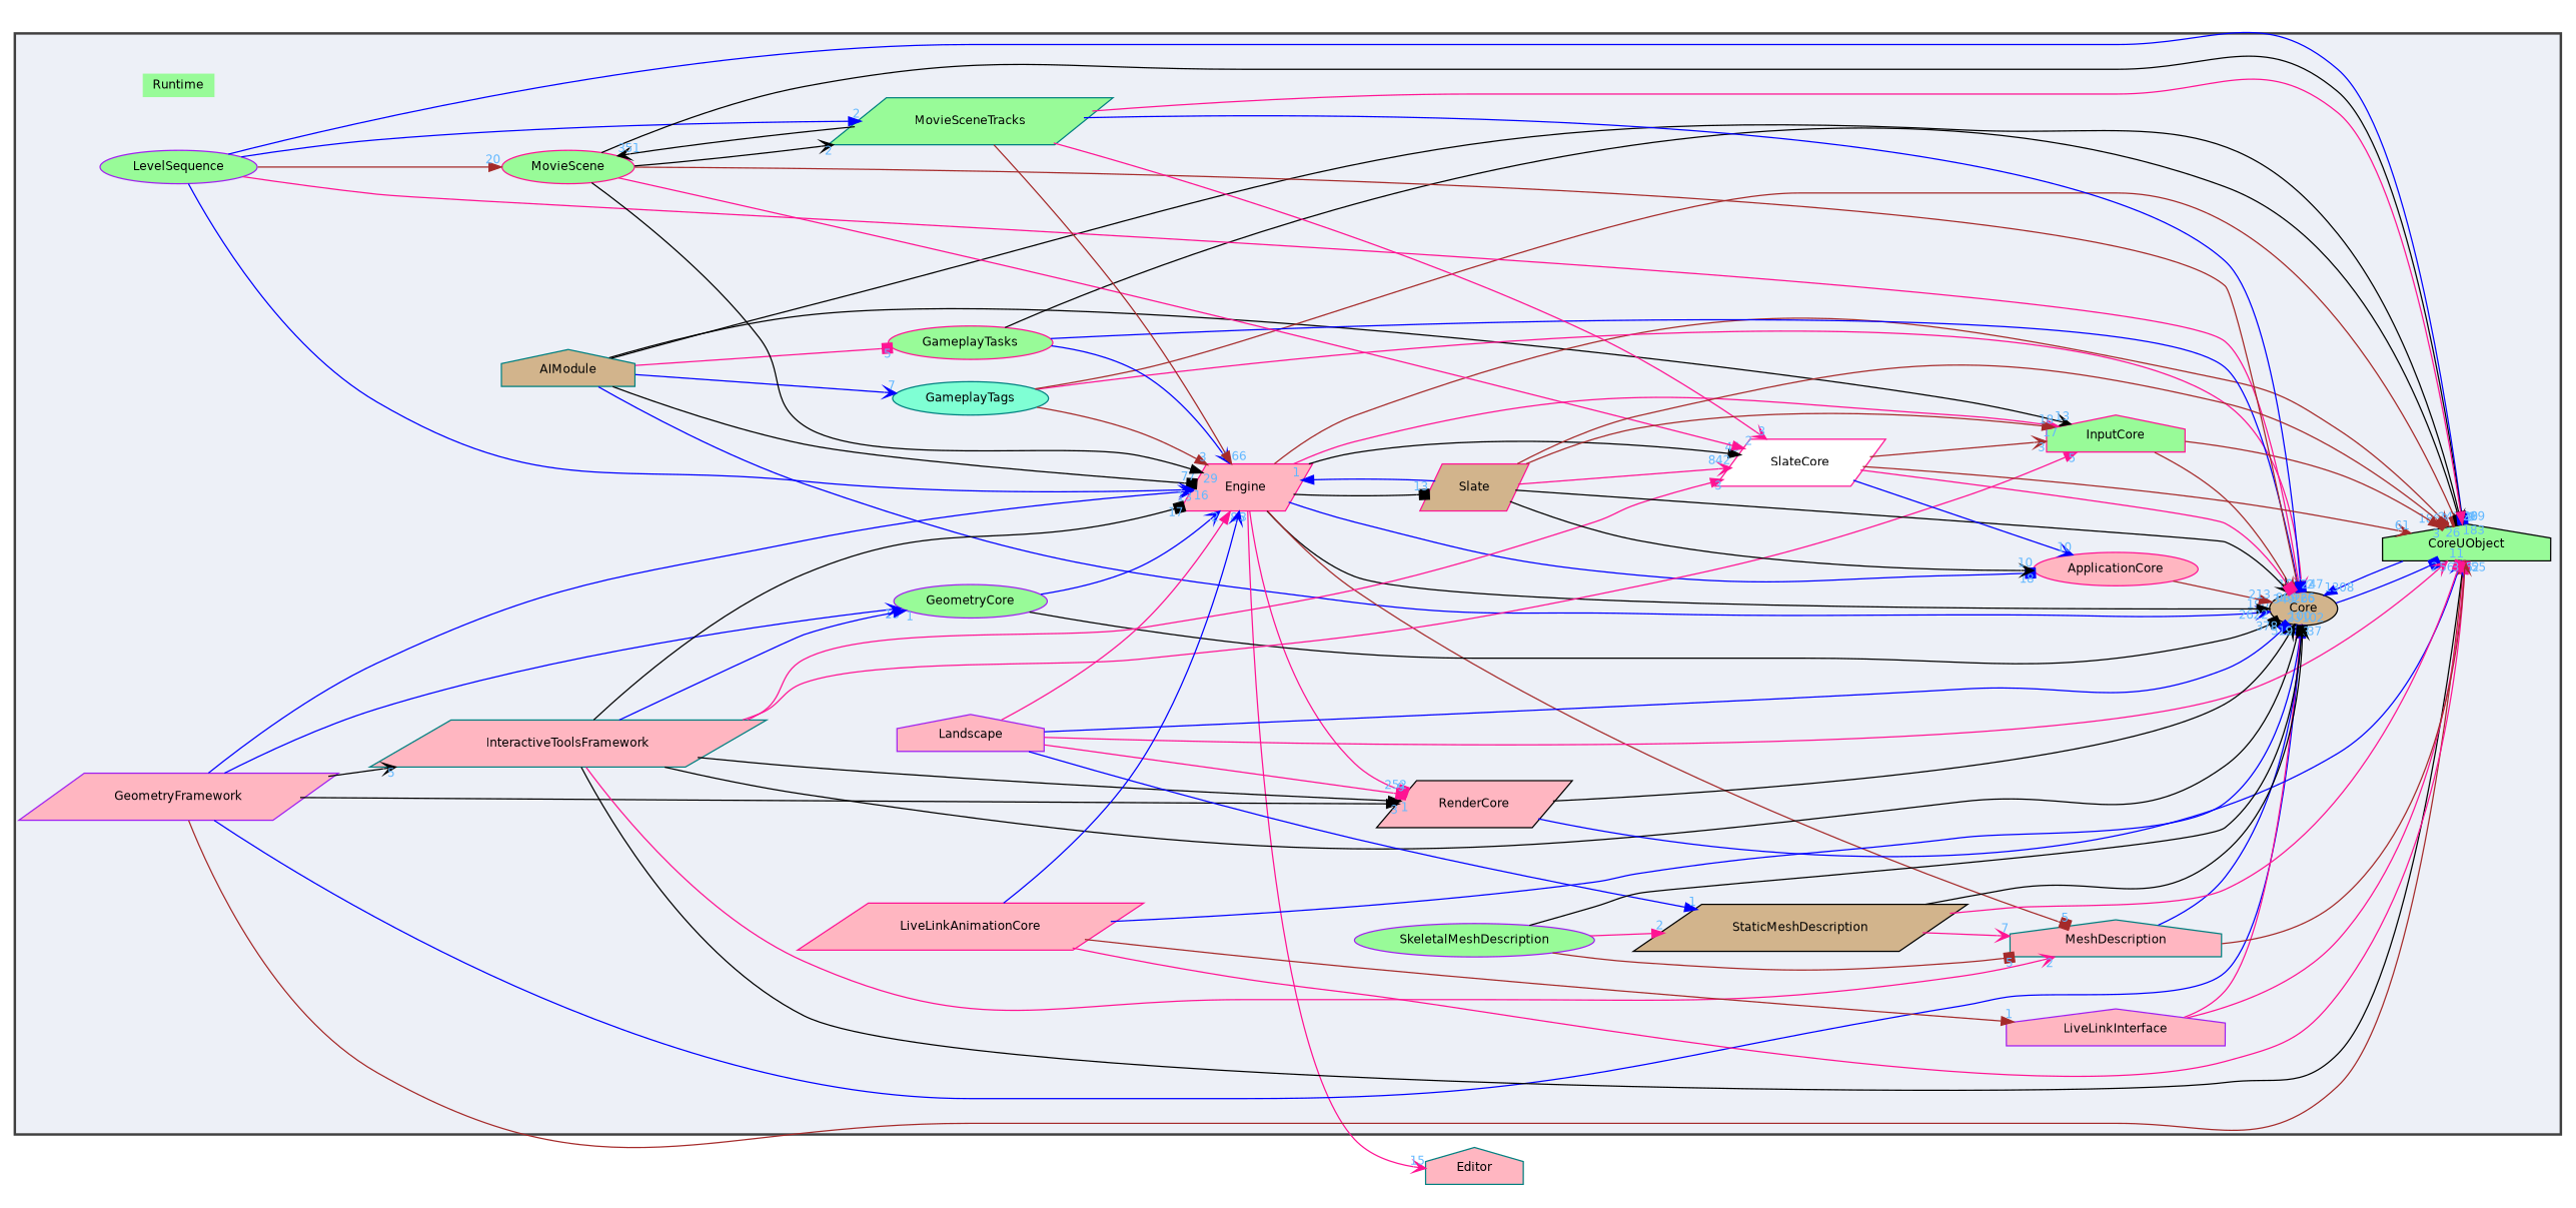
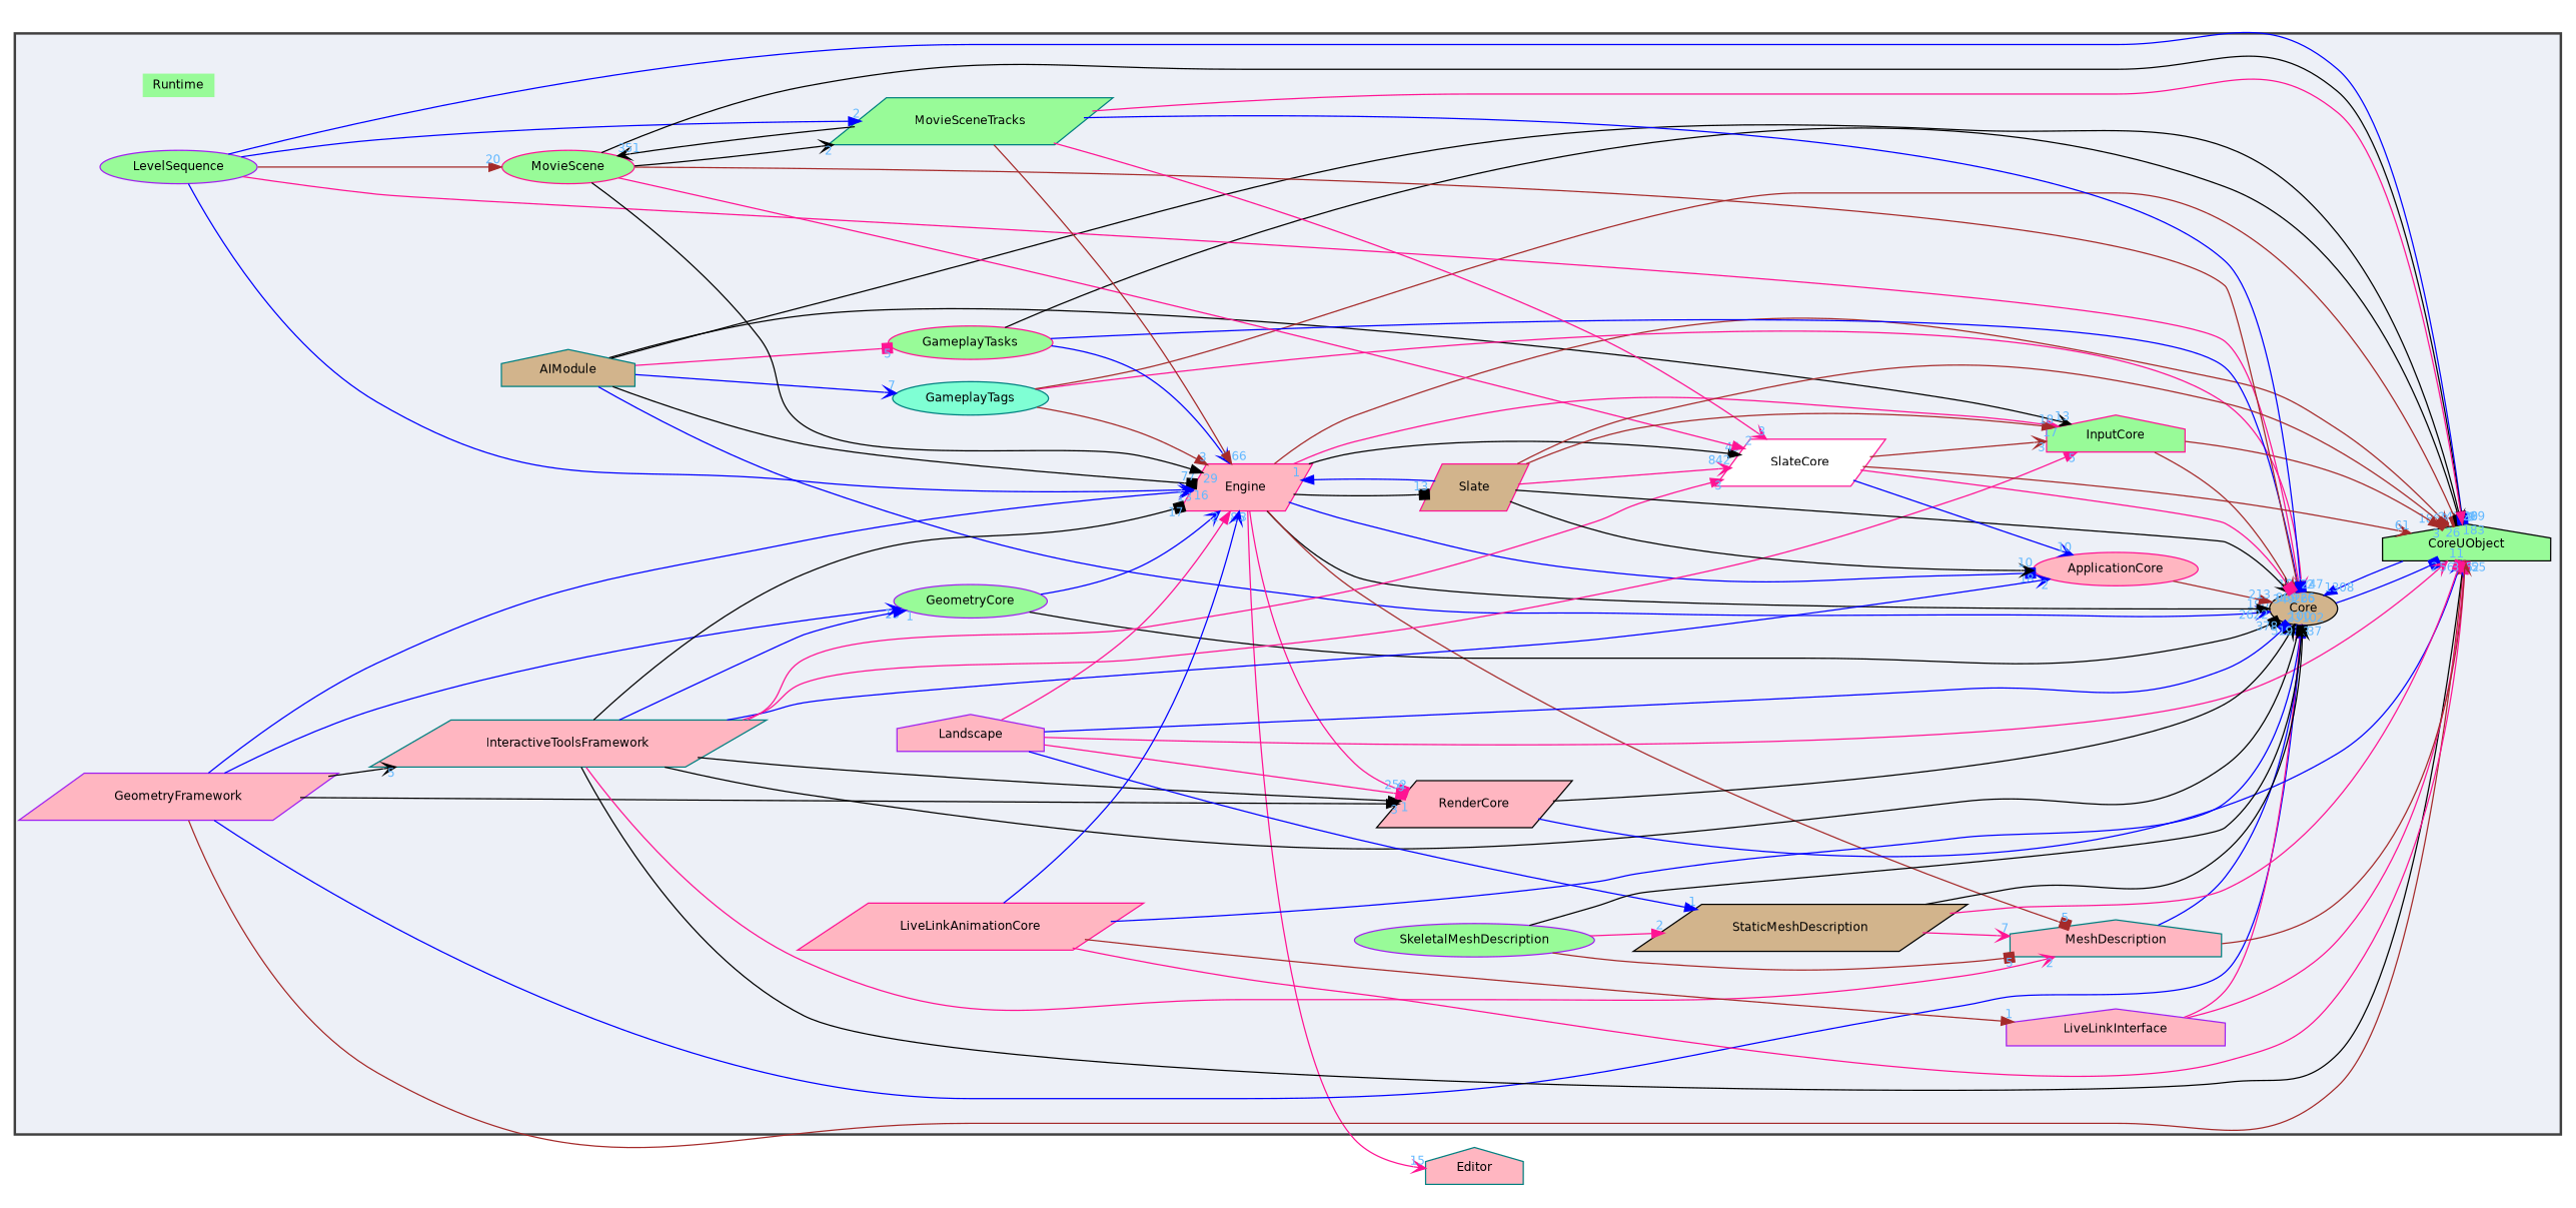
  digraph {
    compound=true
    rankdir=LR
    node [color=deeppink fillcolor=lightpink fontname=Helvetica fontsize=10 shape=parallelogram style=filled]
    edge [arrowhead=vee color=blue fontcolor=steelblue1 fontname=Helvetica fontsize=10 headlabel=2 labeldistance=1.5 labelfontname=Helvetica labelfontsize=10]
    n1 [fillcolor=palegreen height=0.2 label=Runtime shape=plaintext width=0.4]
    n2 [color=teal fillcolor=tan height=0.2 label=AIModule shape=house width=0.4]
    n3 [height=0.2 label=ApplicationCore shape=ellipse width=0.4]
    n4 [color=black fillcolor=tan height=0.2 label=Core shape=ellipse width=0.4]
    n5 [color=black fillcolor=palegreen height=0.2 label=CoreUObject shape=house width=0.4]
    n6 [height=0.2 label=Engine width=0.4]
    n7 [color=teal fillcolor=aquamarine height=0.2 label=GameplayTags shape=ellipse width=0.4]
    n8 [fillcolor=palegreen height=0.2 label=GameplayTasks shape=ellipse width=0.4]
    n9 [color=purple fillcolor=palegreen height=0.2 label=GeometryCore shape=ellipse width=0.4]
    n10 [color=purple height=0.2 label=GeometryFramework width=0.4]
    n11 [fillcolor=palegreen height=0.2 label=InputCore shape=house width=0.4]
    n12 [color=teal height=0.2 label=InteractiveToolsFramework width=0.4]
    n13 [color=purple height=0.2 label=Landscape shape=house width=0.4]
    n14 [color=purple fillcolor=palegreen height=0.2 label=LevelSequence shape=ellipse width=0.4]
    n15 [height=0.2 label=LiveLinkAnimationCore width=0.4]
    n16 [color=purple height=0.2 label=LiveLinkInterface shape=house width=0.4]
    n17 [color=teal height=0.2 label=MeshDescription shape=house width=0.4]
    n18 [fillcolor=palegreen height=0.2 label=MovieScene shape=ellipse width=0.4]
    n19 [color=teal fillcolor=palegreen height=0.2 label=MovieSceneTracks width=0.4]
    n20 [color=black height=0.2 label=RenderCore width=0.4]
    n21 [color=purple fillcolor=palegreen height=0.2 label=SkeletalMeshDescription shape=ellipse width=0.4]
    n22 [fillcolor=tan height=0.2 label=Slate width=0.4]
    n23 [fillcolor=white height=0.2 label=SlateCore width=0.4]
    n24 [color=black fillcolor=tan height=0.2 label=StaticMeshDescription width=0.4]
    n25 [color=teal height=0.2 label=Editor shape=house width=0.4]
    subgraph cluster_1 {
      bgcolor="#edf0f7"
      fontname=Helvetica
      fontsize=10
      pencolor=grey25
      style="filled,bold"
      n1
      n2
      n3
      n4
      n5
      n6
      n7
      n8
      n9
      n10
      n11
      n12
      n13
      n14
      n15
      n16
      n17
      n18
      n19
      n20
      n21
      n22
      n23
      n24
    }
    n2 -> n4 [headlabel=190]
    n2 -> n5 [color=black headlabel=247]
    n2 -> n6 [arrowhead=box color=black headlabel=77]
    n2 -> n7 [headlabel=7]
    n2 -> n8 [arrowhead=box color=deeppink headlabel=5]
    n2 -> n11 [color=black headlabel=13]
    n3 -> n4 [arrowhead=normal color=brown headlabel=213]
    n4 -> n5 [arrowhead=box]
    n5 -> n4 [arrowhead=normal headlabel=1308]
    n6 -> n3 [arrowhead=box headlabel=18]
    n6 -> n4 [arrowhead=normal color=black headlabel=2622]
    n6 -> n5 [color=brown headlabel=1863]
    n6 -> n11 [arrowhead=normal color=deeppink headlabel=17]
    n6 -> n17 [arrowhead=box color=brown headlabel=5]
    n6 -> n20 [arrowhead=box color=deeppink headlabel=252]
    n6 -> n22 [arrowhead=box color=black headlabel=13]
    n6 -> n23 [arrowhead=normal color=black headlabel=45]
    n6 -> n25 [color=deeppink headlabel=15]
    n7 -> n4 [color=deeppink headlabel=26]
    n7 -> n5 [arrowhead=box color=brown headlabel=19]
    n7 -> n6 [arrowhead=normal color=brown headlabel=3]
    n8 -> n4 [arrowhead=box headlabel=12]
    n8 -> n5 [arrowhead=box color=black headlabel=29]
    n8 -> n6 [headlabel=4]
    n9 -> n4 [arrowhead=box color=black headlabel=378]
    n9 -> n6
    n10 -> n4 [arrowhead=box headlabel=26]
    n10 -> n5 [arrowhead=normal color=brown headlabel=7]
    n10 -> n6 [headlabel=13]
    n10 -> n9 [headlabel=13]
    n10 -> n12 [color=black headlabel=5]
    n10 -> n20 [arrowhead=normal color=black headlabel=3]
    n11 -> n4 [color=brown headlabel=15]
    n11 -> n5 [arrowhead=normal color=brown headlabel=3]
+   n12 -> n3
    n12 -> n4 [arrowhead=box color=black headlabel=237]
    n12 -> n5 [arrowhead=box color=black headlabel=155]
    n12 -> n6 [arrowhead=box color=black headlabel=17]
    n12 -> n9 [arrowhead=normal headlabel=1]
    n12 -> n11 [arrowhead=normal color=deeppink headlabel=5]
    n12 -> n17 [color=deeppink]
    n12 -> n20 [arrowhead=normal color=black headlabel=1]
    n12 -> n23 [arrowhead=normal color=deeppink headlabel=3]
    n13 -> n4 [arrowhead=box headlabel=100]
    n13 -> n5 [color=deeppink headlabel=56]
    n13 -> n6 [arrowhead=normal color=deeppink headlabel=85]
    n13 -> n20 [arrowhead=box color=deeppink headlabel=9]
    n13 -> n24 [arrowhead=normal headlabel=1]
    n14 -> n4 [arrowhead=box color=deeppink headlabel=26]
    n14 -> n5 [arrowhead=box headlabel=30]
    n14 -> n6 [headlabel=16]
    n14 -> n18 [arrowhead=normal color=brown headlabel=20]
    n14 -> n19 [arrowhead=normal]
    n15 -> n4 [arrowhead=box headlabel=7]
    n15 -> n5 [arrowhead=box color=deeppink headlabel=6]
    n15 -> n6 [headlabel=3]
    n15 -> n16 [arrowhead=normal color=brown headlabel=1]
    n16 -> n4 [arrowhead=normal color=deeppink headlabel=93]
    n16 -> n5 [arrowhead=normal color=deeppink headlabel=62]
    n17 -> n4 [arrowhead=normal headlabel=102]
    n17 -> n5 [color=brown headlabel=11]
    n18 -> n4 [arrowhead=box color=brown headlabel=989]
    n18 -> n5 [arrowhead=normal color=black headlabel=289]
    n18 -> n6 [arrowhead=normal color=black headlabel=29]
    n18 -> n19 [color=black]
    n18 -> n23 [arrowhead=normal color=deeppink]
    n19 -> n4 [arrowhead=box headlabel=247]
    n19 -> n5 [arrowhead=normal color=deeppink headlabel=183]
    n19 -> n6 [arrowhead=normal color=brown headlabel=66]
    n19 -> n18 [color=black headlabel=351]
    n19 -> n23 [color=deeppink headlabel=3]
    n20 -> n4 [color=black headlabel=519]
    n20 -> n5 [headlabel=1]
    n21 -> n4 [arrowhead=box color=black headlabel=8]
    n21 -> n17 [arrowhead=box color=brown headlabel=5]
    n21 -> n24 [arrowhead=normal color=deeppink]
    n22 -> n3 [color=black headlabel=10]
    n22 -> n4 [color=black headlabel=349]
    n22 -> n5 [arrowhead=box color=brown headlabel=26]
    n22 -> n6 [arrowhead=normal headlabel=1]
    n22 -> n11 [arrowhead=normal color=brown headlabel=18]
    n22 -> n23 [color=deeppink headlabel=842]
    n23 -> n3 [headlabel=10]
    n23 -> n4 [arrowhead=box color=deeppink headlabel=265]
    n23 -> n5 [color=brown headlabel=61]
    n23 -> n11 [color=brown headlabel=3]
    n24 -> n4 [color=black headlabel=23]
    n24 -> n5 [arrowhead=box color=deeppink headlabel=3]
    n24 -> n17 [color=deeppink headlabel=7]
  }
